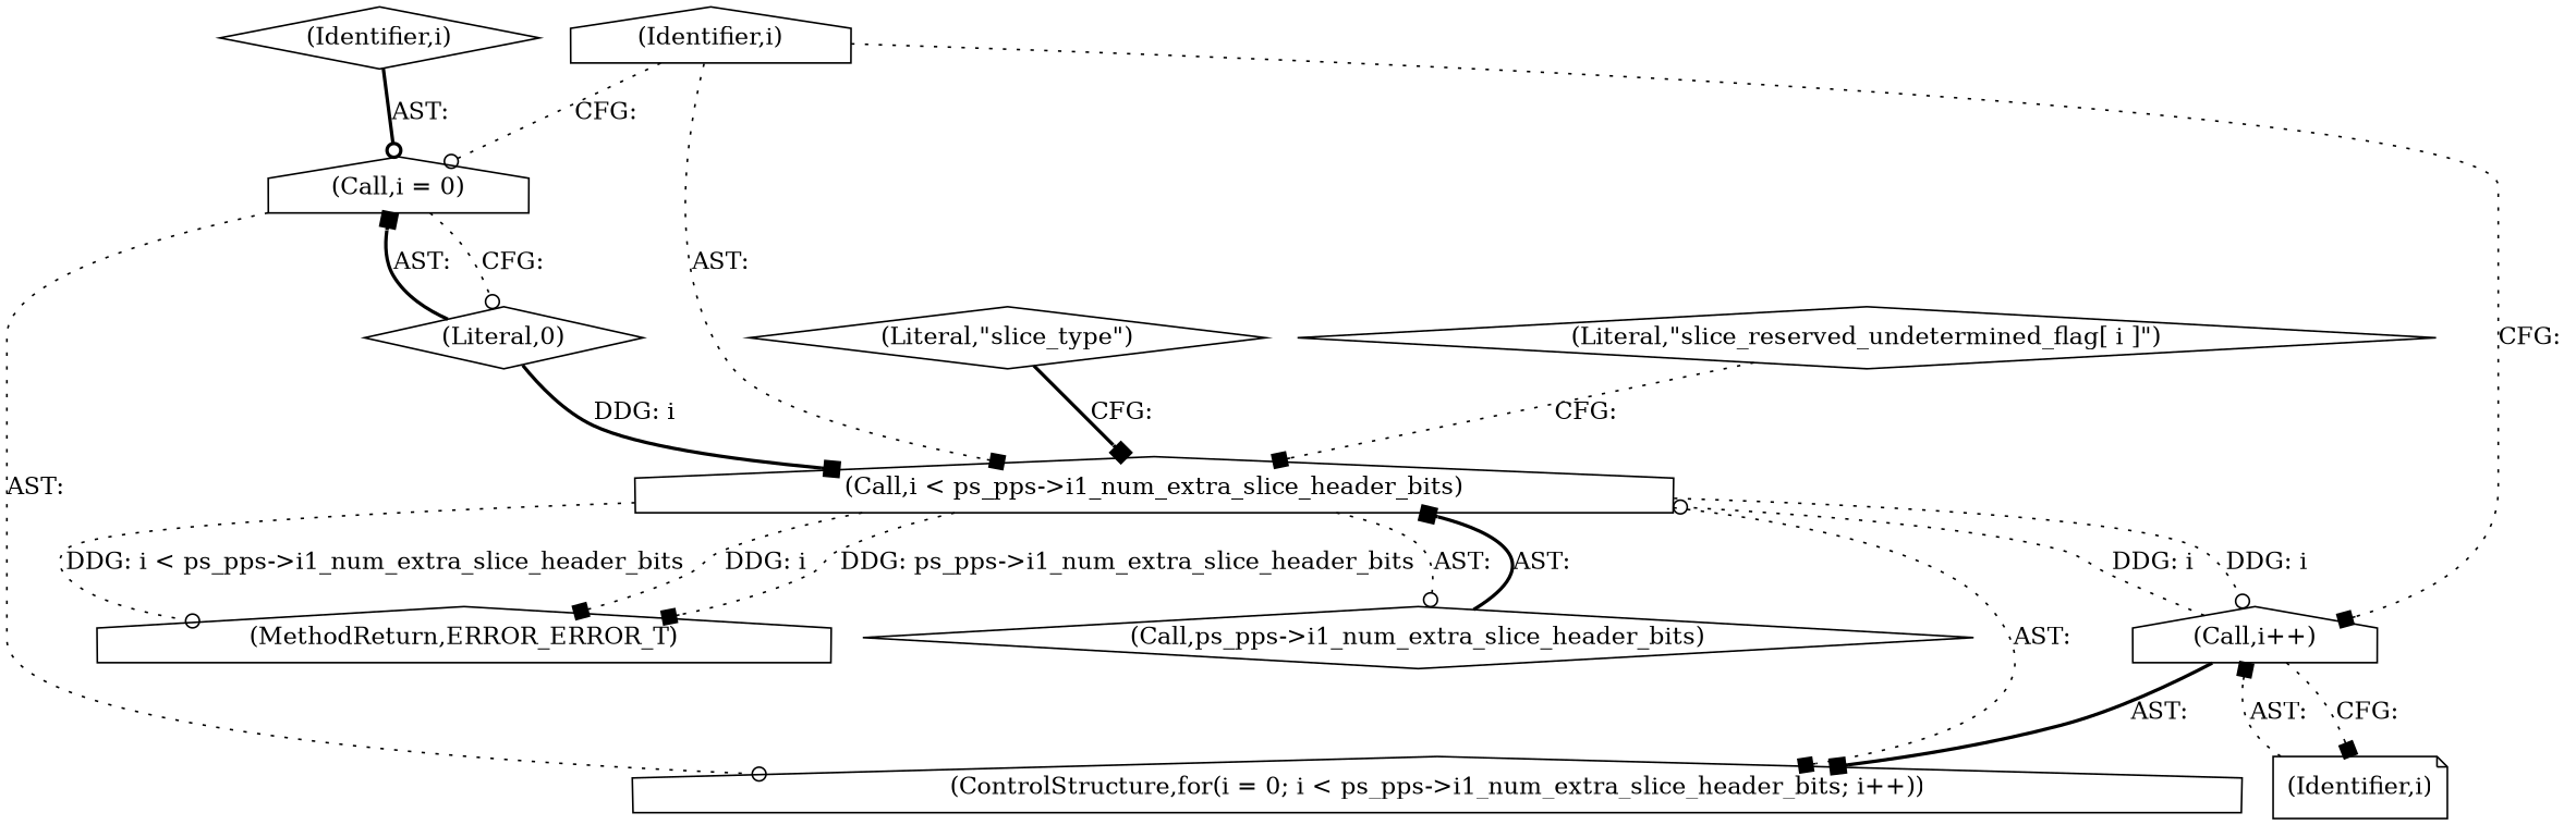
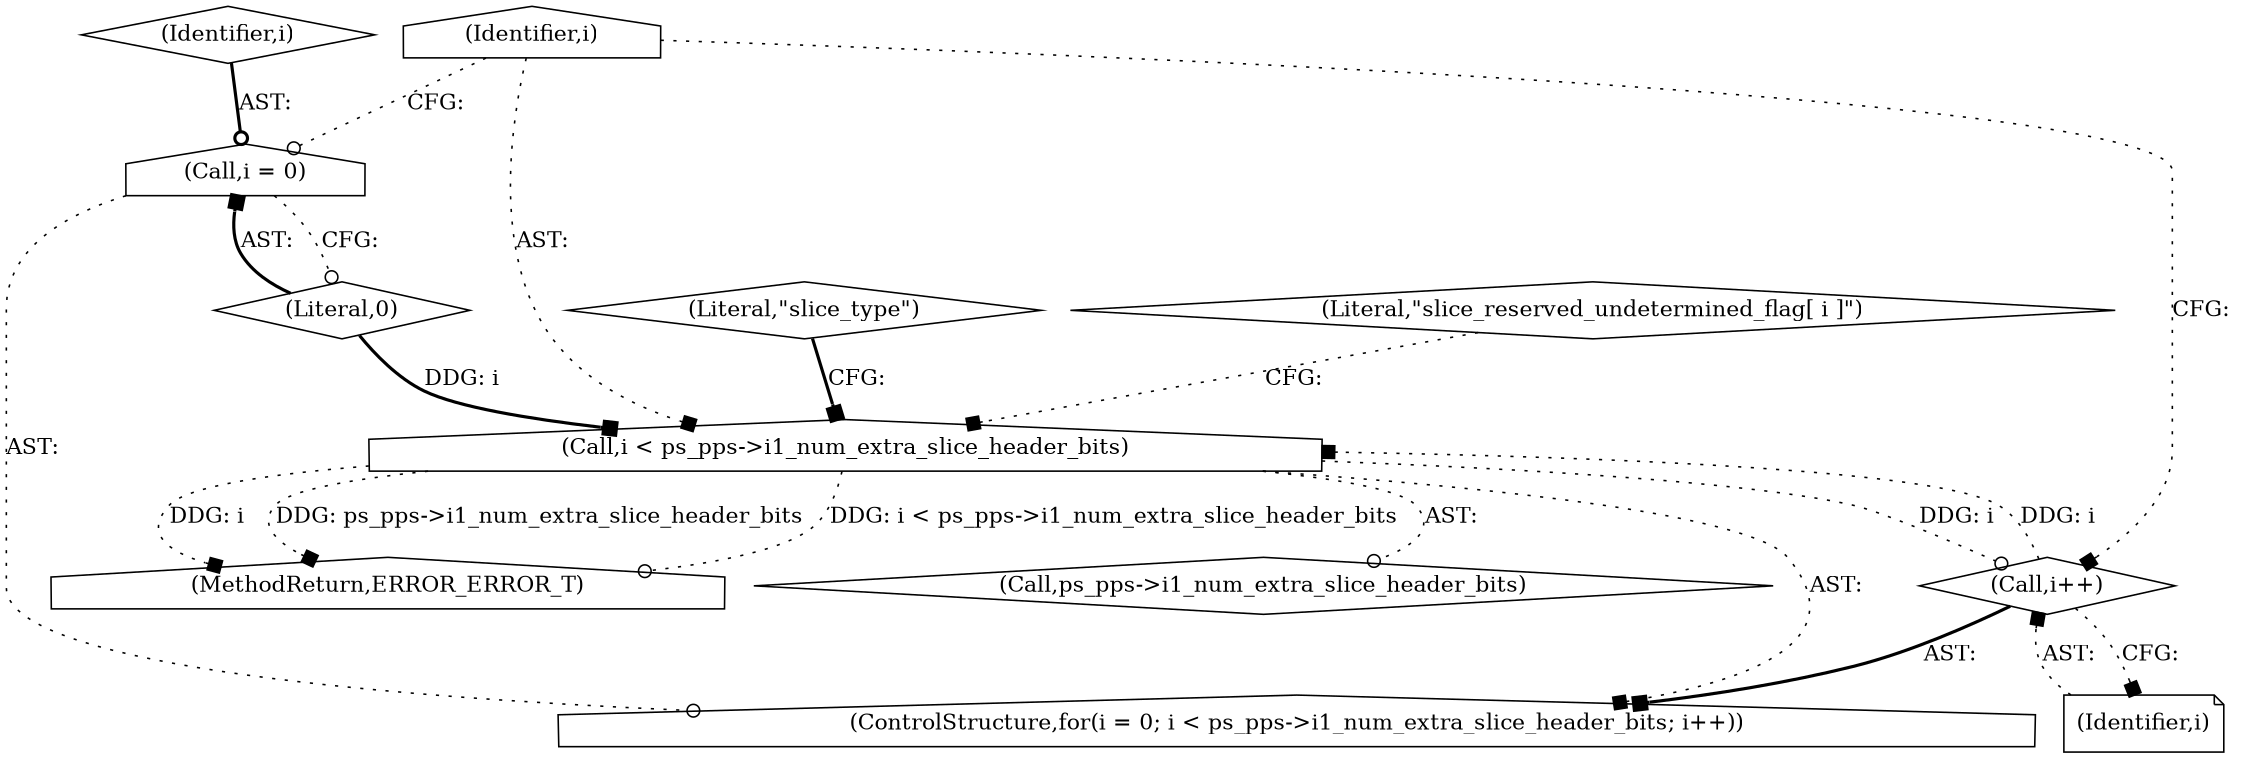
  digraph {
    node [shape=diamond]
    edge [arrowhead=box style=dotted]
    n1 [label="(Call,i < ps_pps->i1_num_extra_slice_header_bits)" shape=house]
-   n2 [label="(Call,i++)" shape=house]
+   n2 [label="(Call,i++)"]
    n3 [label="(MethodReturn,ERROR_ERROR_T)" shape=house]
    n4 [label="(ControlStructure,for(i = 0; i < ps_pps->i1_num_extra_slice_header_bits; i++))" shape=house]
    n5 [label="(Call,ps_pps->i1_num_extra_slice_header_bits)"]
    n6 [label="(Identifier,i)" shape=note]
    n7 [label="(Call,i = 0)" shape=house]
    n8 [label="(Literal,0)"]
    n9 [label="(Literal,\"slice_type\")"]
    n10 [label="(Identifier,i)" shape=house]
    n11 [label="(Identifier,i)"]
    n12 [label="(Literal,\"slice_reserved_undetermined_flag[ i ]\")"]
    n1 -> n2 [arrowhead=odot label="DDG: i"]
    n1 -> n3 [arrowhead=odot label="DDG: i < ps_pps->i1_num_extra_slice_header_bits"]
    n1 -> n3 [label="DDG: i"]
    n1 -> n3 [label="DDG: ps_pps->i1_num_extra_slice_header_bits"]
    n1 -> n4 [label="AST: "]
    n1 -> n5 [arrowhead=odot label="AST: "]
-   n2 -> n1 [arrowhead=odot label="DDG: i"]
+   n2 -> n1 [label="DDG: i"]
    n2 -> n4 [label="AST: " style=bold]
    n2 -> n6 [label="CFG: "]
-   n5 -> n1 [label="AST: " style=bold]
    n6 -> n2 [label="AST: "]
    n7 -> n4 [arrowhead=odot label="AST: "]
    n7 -> n8 [arrowhead=odot label="CFG: "]
    n8 -> n1 [label="DDG: i" style=bold]
    n8 -> n7 [label="AST: " style=bold]
    n9 -> n1 [label="CFG: " style=bold]
    n10 -> n1 [label="AST: "]
    n10 -> n2 [label="CFG: "]
    n10 -> n7 [arrowhead=odot label="CFG: "]
    n11 -> n7 [arrowhead=odot label="AST: " style=bold]
    n12 -> n1 [label="CFG: "]
  }
